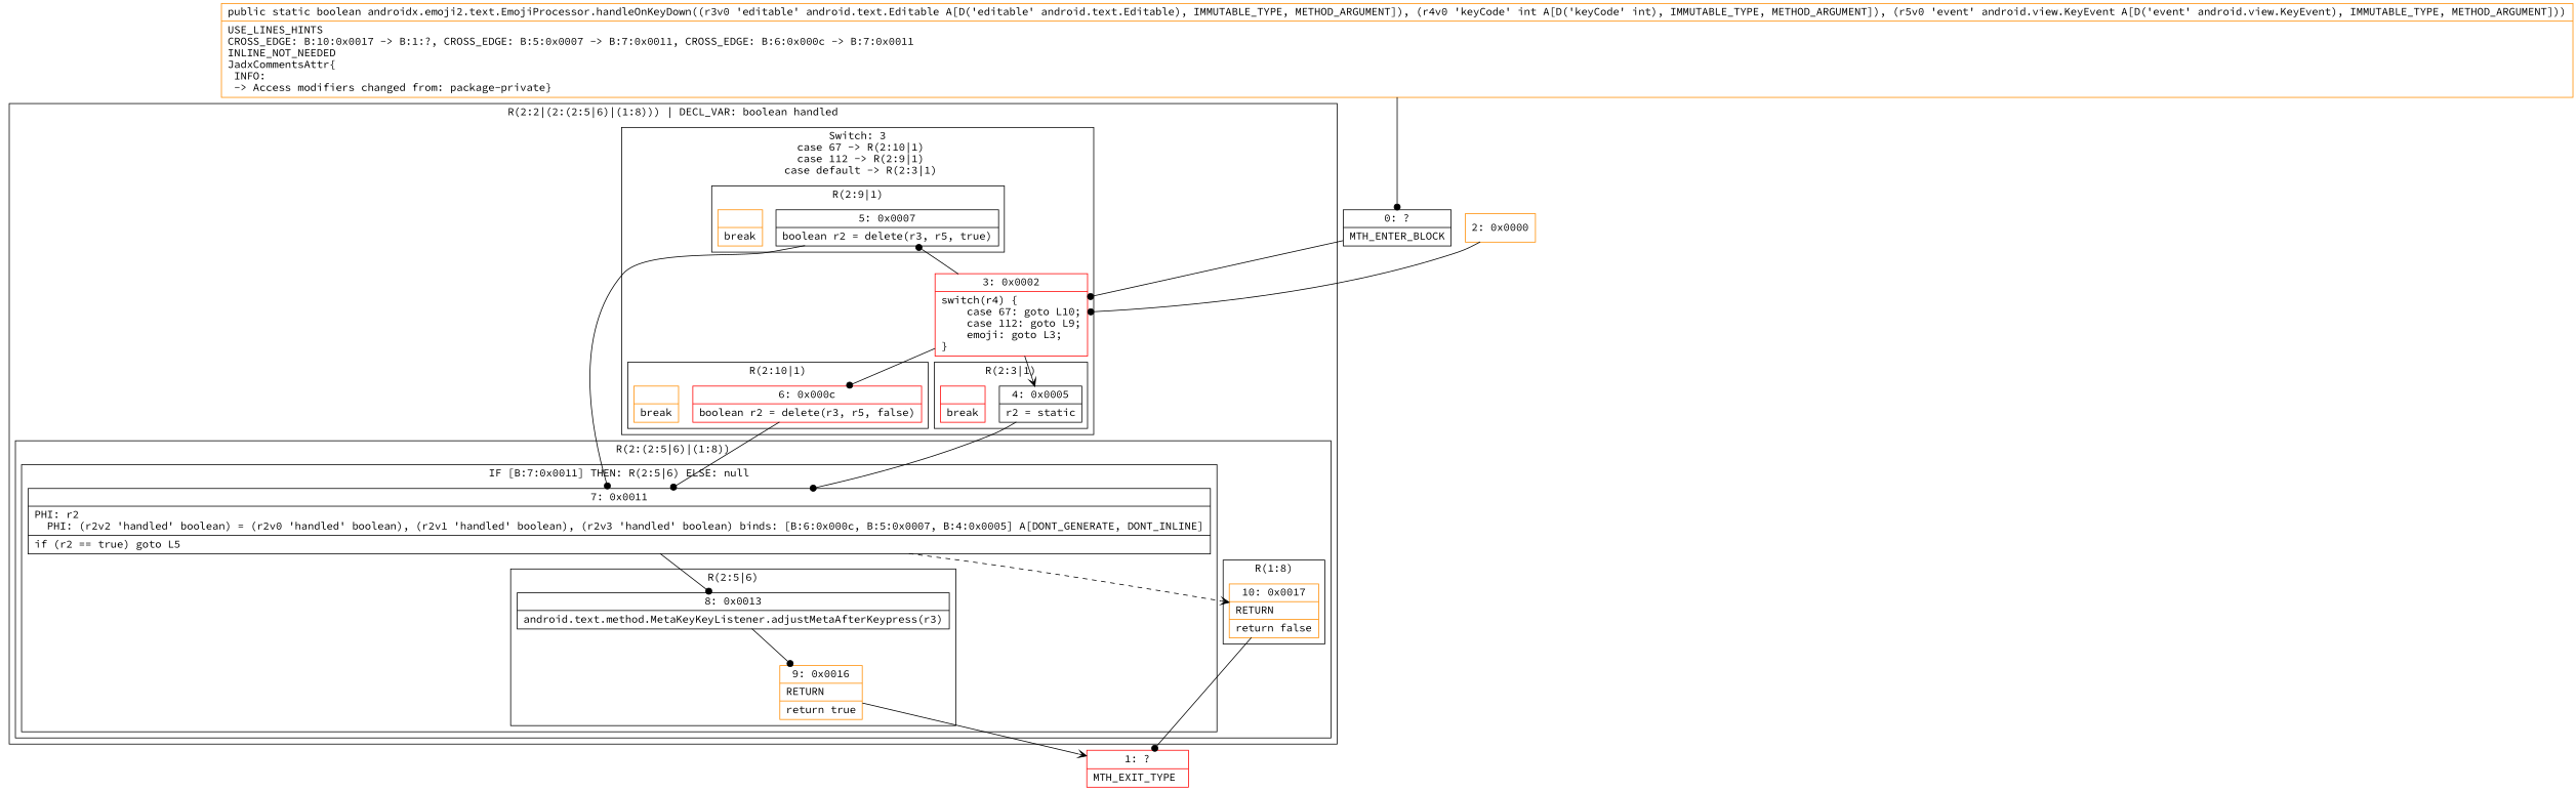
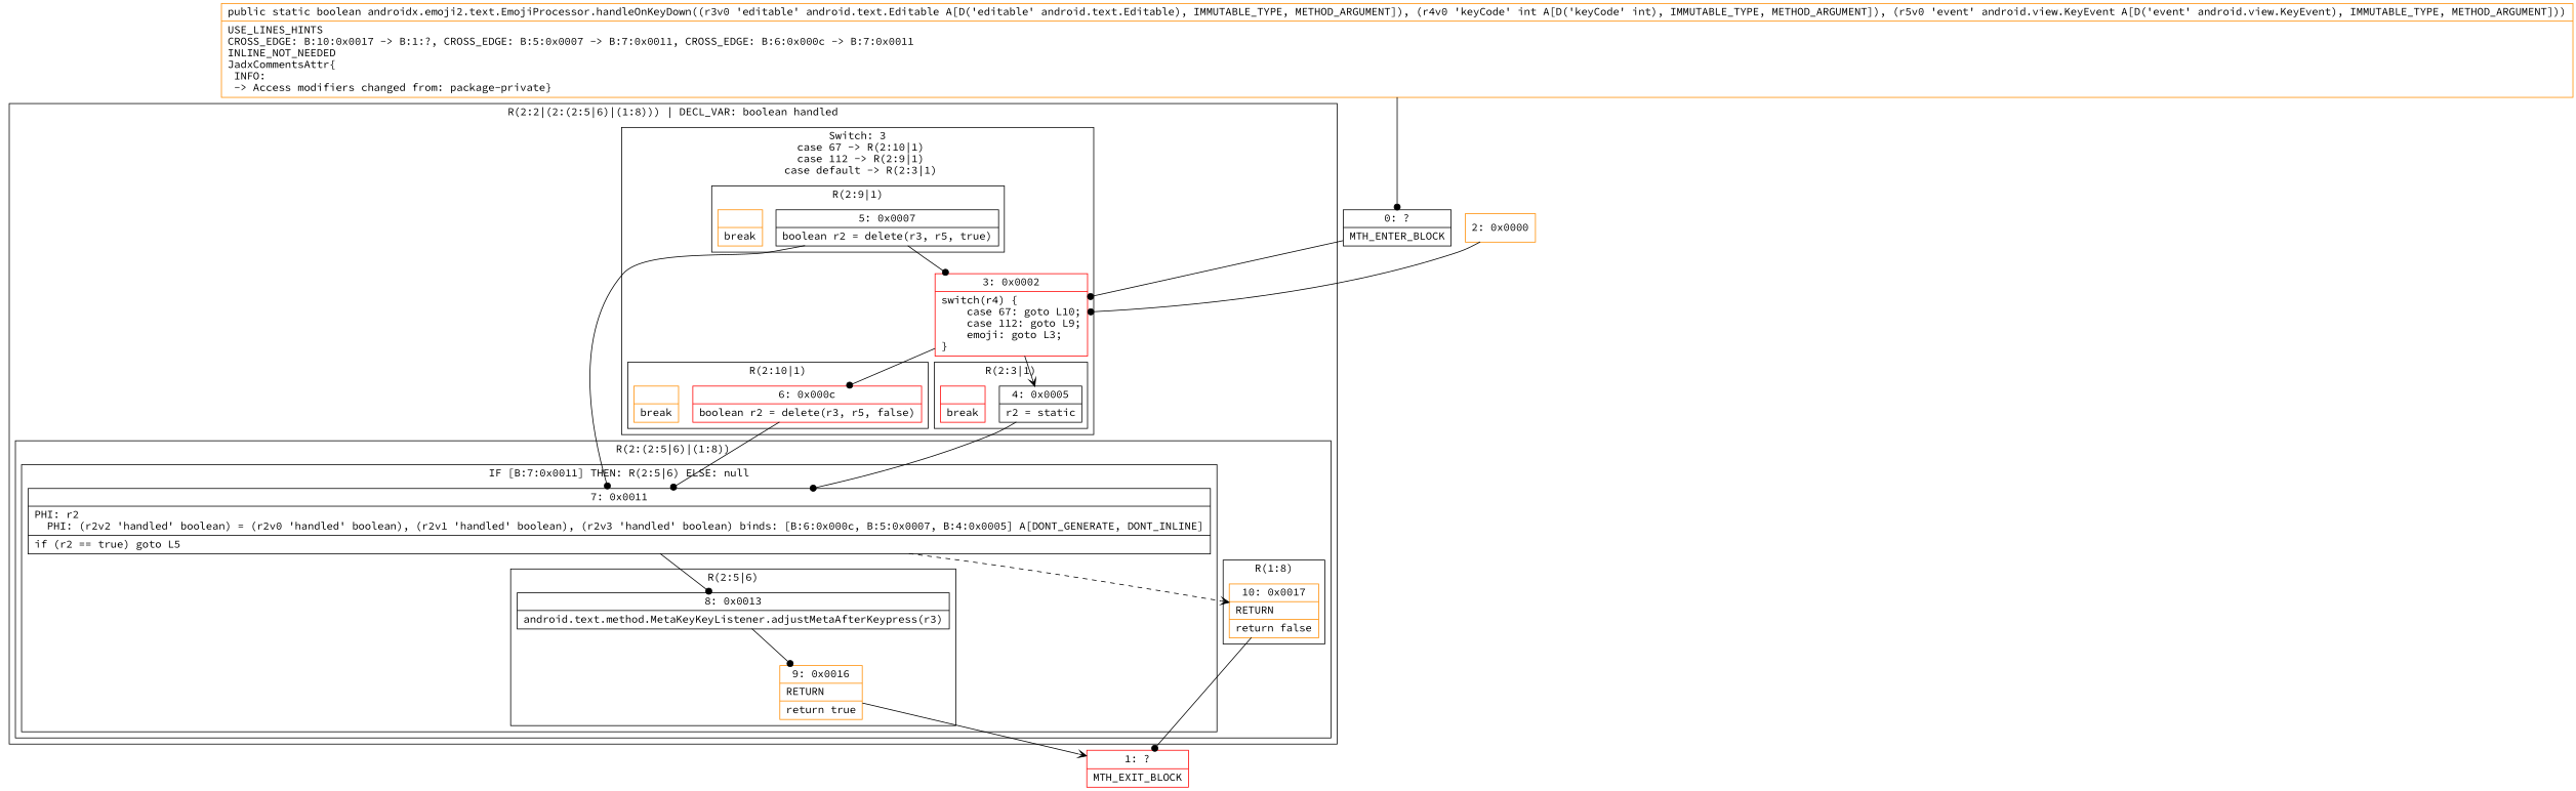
  digraph {
    fontname="Source Code Pro"
    node [color=darkorange fontname="Source Code Pro" shape=record]
    edge [arrowhead=dot fontname="Source Code Pro"]
    n1 [color=red label="{6\:\ 0x000c|boolean r2 = delete(r3, r5, false)\l}"]
    n2 [label="{|break\l}"]
    n3 [color=black label="{5\:\ 0x0007|boolean r2 = delete(r3, r5, true)\l}"]
    n4 [label="{|break\l}"]
    n5 [color=black label="{4\:\ 0x0005|r2 = static\l}"]
    n6 [color=red label="{|break\l}"]
    n7 [color=red label="{3\:\ 0x0002|switch(r4) \{\l    case 67: goto L10;\l    case 112: goto L9;\l    emoji: goto L3;\l\}\l}"]
    n8 [color=black label="{8\:\ 0x0013|android.text.method.MetaKeyKeyListener.adjustMetaAfterKeypress(r3)\l}"]
    n9 [label="{9\:\ 0x0016|RETURN\l|return true\l}"]
    n10 [color=black label="{7\:\ 0x0011|PHI: r2 \l  PHI: (r2v2 'handled' boolean) = (r2v0 'handled' boolean), (r2v1 'handled' boolean), (r2v3 'handled' boolean) binds: [B:6:0x000c, B:5:0x0007, B:4:0x0005] A[DONT_GENERATE, DONT_INLINE]\l|if (r2 == true) goto L5\l}"]
    n11 [label="{10\:\ 0x0017|RETURN\l|return false\l}"]
-   n12 [color=red label="{1\:\ ?|MTH_EXIT_TYPE\l}"]
+   n12 [color=red label="{1\:\ ?|MTH_EXIT_BLOCK\l}"]
    n13 [color=black label="{0\:\ ?|MTH_ENTER_BLOCK\l}"]
    n14 [label="{2\:\ 0x0000}"]
    n15 [label="{public static boolean androidx.emoji2.text.EmojiProcessor.handleOnKeyDown((r3v0 'editable' android.text.Editable A[D('editable' android.text.Editable), IMMUTABLE_TYPE, METHOD_ARGUMENT]), (r4v0 'keyCode' int A[D('keyCode' int), IMMUTABLE_TYPE, METHOD_ARGUMENT]), (r5v0 'event' android.view.KeyEvent A[D('event' android.view.KeyEvent), IMMUTABLE_TYPE, METHOD_ARGUMENT]))  | USE_LINES_HINTS\lCROSS_EDGE: B:10:0x0017 \-\> B:1:?, CROSS_EDGE: B:5:0x0007 \-\> B:7:0x0011, CROSS_EDGE: B:6:0x000c \-\> B:7:0x0011\lINLINE_NOT_NEEDED\lJadxCommentsAttr\{\l INFO: \l \-\> Access modifiers changed from: package\-private\}\l}"]
    subgraph cluster_1 {
      label="R(2:2|(2:(2:5|6)|(1:8))) | DECL_VAR: boolean handled\l"
      subgraph cluster_2 {
        label="Switch: 3\n case 67 -> R(2:10|1)\n case 112 -> R(2:9|1)\n case default -> R(2:3|1)"
        n7
        subgraph cluster_3 {
          label="R(2:10|1)"
          n1
          n2
        }
        subgraph cluster_4 {
          label="R(2:9|1)"
          n3
          n4
        }
        subgraph cluster_5 {
          label="R(2:3|1)"
          n5
          n6
        }
      }
      subgraph cluster_6 {
        label="R(2:(2:5|6)|(1:8))"
        subgraph cluster_7 {
          label="IF [B:7:0x0011] THEN: R(2:5|6) ELSE: null"
          n10
          subgraph cluster_8 {
            label="R(2:5|6)"
            n8
            n9
          }
        }
        subgraph cluster_9 {
          label="R(1:8)"
          n11
        }
      }
    }
    n1 -> n10
    n3 -> n10
    n5 -> n10
    n7 -> n1
-   n7 -> n3
+   n3 -> n7
    n7 -> n5 [arrowhead=vee]
    n8 -> n9
    n9 -> n12 [arrowhead=vee]
    n10 -> n8
    n10 -> n11 [arrowhead=vee style=dashed]
    n11 -> n12
    n13 -> n7
    n14 -> n7
    n15 -> n13
  }
